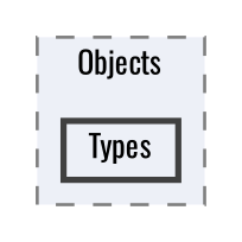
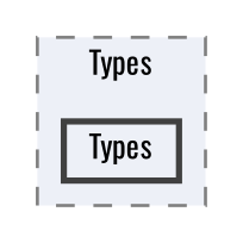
  digraph {
    compound=true
    fontname=Oswald
    n1 [color=grey25 fillcolor="#edf0f7" fontname=Oswald fontsize=10 height=0.2 label=Types shape=box style="filled,bold" width=0.4]
    subgraph cluster_1 {
      bgcolor="#edf0f7"
      fontsize=10
-     label=Objects
+     label=Types
      pencolor=grey50
      style="filled,dashed"
      n1
    }
  }
